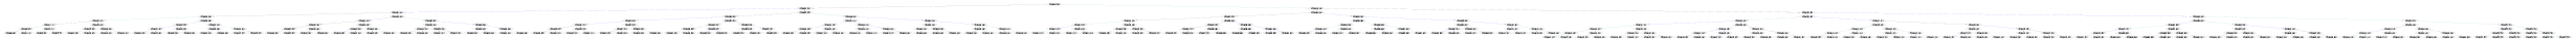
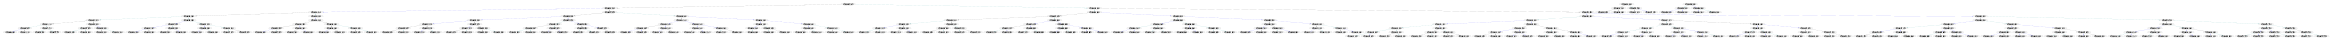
  digraph {
    fontname="DejaVu Sans Mono"
    node [fontname="DejaVu Sans Mono"]
    edge [color=teal fontname="DejaVu Sans Mono"]
    n1 [label="Node{data=[3469, 3469]}"]
    n2 [label="Node{data=[3167, 3167]}"]
    n3 [label="Node{data=[4806, 4806]}"]
    n4 [label="Node{data=[1544, 1544]}"]
    n5 [label="Node{data=[3199, 3199]}"]
    n6 [label="Node{data=[3542, 3542]}"]
    n7 [label="Node{data=[4893, 4893]}"]
    n8 [label="Node{data=[1025, 1025]}"]
    n9 [label="Node{data=[1612, 1612]}"]
    n10 [label="Node{data=[3183, 3183]}"]
    n11 [label="Node{data=[3452, 3452]}"]
    n12 [label="Node{data=[1017, 1017]}"]
    n13 [label="Node{data=[1033, 1033]}"]
    n14 [label="Node{data=[1604, 1604]}"]
-   n15 [label="Node{data=[3159, 3159]}"]
    n16 [label="Node{data=[744, 744]}"]
    n17 [label="Node{data=[1021, 1021]}"]
    n18 [label="Node{data=[1029, 1029]}"]
    n19 [label="Node{data=[1037, 1037]}"]
    n20 [label="Node{data=[589, 589]}"]
    n21 [label="Node{data=[974, 974]}"]
    n22 [label="Node{data=[1019, 1019]}"]
    n23 [label="Node{data=[1023, 1023]}"]
    n24 [label="Node{data=[556, 556]}"]
    n25 [label="Node{data=[740, 740]}"]
    n26 [label="Node{data=[958, 958]}"]
    n27 [label="Node{data=[999, 999]}"]
    n28 [label="Node{data=[1018, 1018]}"]
    n29 [label="Node{data=[1020, 1020]}"]
    n30 [label="Node{data=[1022, 1022]}"]
    n31 [label="Node{data=[1024, 1024]}"]
    n32 [label="Node{data=[1027, 1027]}"]
    n33 [label="Node{data=[1031, 1031]}"]
    n34 [label="Node{data=[1035, 1035]}"]
    n35 [label="Node{data=[1084, 1084]}"]
    n36 [label="Node{data=[1026, 1026]}"]
    n37 [label="Node{data=[1028, 1028]}"]
    n38 [label="Node{data=[1030, 1030]}"]
    n39 [label="Node{data=[1032, 1032]}"]
    n40 [label="Node{data=[1034, 1034]}"]
    n41 [label="Node{data=[1036, 1036]}"]
    n42 [label="Node{data=[1079, 1079]}"]
    n43 [label="Node{data=[1139, 1139]}"]
    n44 [label="Node{data=[1600, 1600]}"]
    n45 [label="Node{data=[1608, 1608]}"]
    n46 [label="Node{data=[1616, 1616]}"]
    n47 [label="Node{data=[3163, 3163]}"]
    n48 [label="Node{data=[1598, 1598]}"]
    n49 [label="Node{data=[1602, 1602]}"]
    n50 [label="Node{data=[1606, 1606]}"]
    n51 [label="Node{data=[1610, 1610]}"]
    n52 [label="Node{data=[1562, 1562]}"]
    n53 [label="Node{data=[1599, 1599]}"]
    n54 [label="Node{data=[1601, 1601]}"]
    n55 [label="Node{data=[1603, 1603]}"]
    n56 [label="Node{data=[1605, 1605]}"]
    n57 [label="Node{data=[1607, 1607]}"]
    n58 [label="Node{data=[1609, 1609]}"]
    n59 [label="Node{data=[1611, 1611]}"]
    n60 [label="Node{data=[1614, 1614]}"]
    n61 [label="Node{data=[1923, 1923]}"]
    n62 [label="Node{data=[3161, 3161]}"]
    n63 [label="Node{data=[3165, 3165]}"]
    n64 [label="Node{data=[1613, 1613]}"]
    n65 [label="Node{data=[1615, 1615]}"]
    n66 [label="Node{data=[1617, 1617]}"]
    n67 [label="Node{data=[2792, 2792]}"]
    n68 [label="Node{data=[3160, 3160]}"]
    n69 [label="Node{data=[3162, 3162]}"]
    n70 [label="Node{data=[3164, 3164]}"]
    n71 [label="Node{data=[3166, 3166]}"]
    n72 [label="Node{data=[3175, 3175]}"]
    n73 [label="Node{data=[3191, 3191]}"]
    n74 [label="Node{data=[3444, 3444]}"]
    n75 [label="Node{data=[3461, 3461]}"]
    n76 [label="Node{data=[3171, 3171]}"]
    n77 [label="Node{data=[3179, 3179]}"]
    n78 [label="Node{data=[3187, 3187]}"]
    n79 [label="Node{data=[3195, 3195]}"]
    n80 [label="Node{data=[3169, 3169]}"]
    n81 [label="Node{data=[3173, 3173]}"]
    n82 [label="Node{data=[3177, 3177]}"]
    n83 [label="Node{data=[3181, 3181]}"]
    n84 [label="Node{data=[3168, 3168]}"]
    n85 [label="Node{data=[3170, 3170]}"]
    n86 [label="Node{data=[3172, 3172]}"]
    n87 [label="Node{data=[3174, 3174]}"]
    n88 [label="Node{data=[3176, 3176]}"]
    n89 [label="Node{data=[3178, 3178]}"]
    n90 [label="Node{data=[3180, 3180]}"]
    n91 [label="Node{data=[3182, 3182]}"]
    n92 [label="Node{data=[3185, 3185]}"]
    n93 [label="Node{data=[3189, 3189]}"]
    n94 [label="Node{data=[3193, 3193]}"]
    n95 [label="Node{data=[3197, 3197]}"]
    n96 [label="Node{data=[3184, 3184]}"]
    n97 [label="Node{data=[3186, 3186]}"]
    n98 [label="Node{data=[3188, 3188]}"]
    n99 [label="Node{data=[3190, 3190]}"]
    n100 [label="Node{data=[3192, 3192]}"]
    n101 [label="Node{data=[3194, 3194]}"]
    n102 [label="Node{data=[3198, 3198]}"]
    n103 [label="Node{data=[3440, 3440]}"]
    n104 [label="Node{data=[3448, 3448]}"]
    n105 [label="Node{data=[3457, 3457]}"]
    n106 [label="Node{data=[3465, 3465]}"]
    n107 [label="Node{data=[3432, 3432]}"]
    n108 [label="Node{data=[3442, 3442]}"]
    n109 [label="Node{data=[3446, 3446]}"]
    n110 [label="Node{data=[3450, 3450]}"]
    n111 [label="Node{data=[3234, 3234]}"]
    n112 [label="Node{data=[3439, 3439]}"]
    n113 [label="Node{data=[3441, 3441]}"]
    n114 [label="Node{data=[3443, 3443]}"]
    n115 [label="Node{data=[3445, 3445]}"]
    n116 [label="Node{data=[3447, 3447]}"]
    n117 [label="Node{data=[3449, 3449]}"]
    n118 [label="Node{data=[3451, 3451]}"]
    n119 [label="Node{data=[3454, 3454]}"]
    n120 [label="Node{data=[3459, 3459]}"]
    n121 [label="Node{data=[3463, 3463]}"]
    n122 [label="Node{data=[3467, 3467]}"]
    n123 [label="Node{data=[3455, 3455]}"]
    n124 [label="Node{data=[3458, 3458]}"]
    n125 [label="Node{data=[3460, 3460]}"]
    n126 [label="Node{data=[3462, 3462]}"]
    n127 [label="Node{data=[3464, 3464]}"]
    n128 [label="Node{data=[3466, 3466]}"]
    n129 [label="Node{data=[3468, 3468]}"]
    n130 [label="Node{data=[3492, 3492]}"]
    n131 [label="Node{data=[3572, 3572]}"]
    n132 [label="Node{data=[4838, 4838]}"]
    n133 [label="Node{data=[6218, 6218]}"]
    n134 [label="Node{data=[3484, 3484]}"]
    n135 [label="Node{data=[3534, 3534]}"]
    n136 [label="Node{data=[3550, 3550]}"]
    n137 [label="Node{data=[3693, 3693]}"]
    n138 [label="Node{data=[3473, 3473]}"]
    n139 [label="Node{data=[3488, 3488]}"]
    n140 [label="Node{data=[3496, 3496]}"]
    n141 [label="Node{data=[3538, 3538]}"]
    n142 [label="Node{data=[3471, 3471]}"]
    n143 [label="Node{data=[3475, 3475]}"]
    n144 [label="Node{data=[3486, 3486]}"]
    n145 [label="Node{data=[3490, 3490]}"]
    n146 [label="Node{data=[3470, 3470]}"]
    n147 [label="Node{data=[3472, 3472]}"]
    n148 [label="Node{data=[3474, 3474]}"]
    n149 [label="Node{data=[3476, 3476]}"]
    n150 [label="Node{data=[3485, 3485]}"]
    n151 [label="Node{data=[3487, 3487]}"]
    n152 [label="Node{data=[3489, 3489]}"]
    n153 [label="Node{data=[3491, 3491]}"]
    n154 [label="Node{data=[3494, 3494]}"]
    n155 [label="Node{data=[3532, 3532]}"]
    n156 [label="Node{data=[3536, 3536]}"]
    n157 [label="Node{data=[3540, 3540]}"]
    n158 [label="Node{data=[3493, 3493]}"]
    n159 [label="Node{data=[3495, 3495]}"]
    n160 [label="Node{data=[3497, 3497]}"]
    n161 [label="Node{data=[3533, 3533]}"]
    n162 [label="Node{data=[3535, 3535]}"]
    n163 [label="Node{data=[3537, 3537]}"]
    n164 [label="Node{data=[3539, 3539]}"]
    n165 [label="Node{data=[3541, 3541]}"]
    n166 [label="Node{data=[3546, 3546]}"]
    n167 [label="Node{data=[3568, 3568]}"]
    n168 [label="Node{data=[3576, 3576]}"]
    n169 [label="Node{data=[4802, 4802]}"]
    n170 [label="Node{data=[3544, 3544]}"]
    n171 [label="Node{data=[3548, 3548]}"]
    n172 [label="Node{data=[3566, 3566]}"]
    n173 [label="Node{data=[3570, 3570]}"]
    n174 [label="Node{data=[3543, 3543]}"]
    n175 [label="Node{data=[3545, 3545]}"]
    n176 [label="Node{data=[3547, 3547]}"]
    n177 [label="Node{data=[3549, 3549]}"]
    n178 [label="Node{data=[3565, 3565]}"]
    n179 [label="Node{data=[3567, 3567]}"]
    n180 [label="Node{data=[3569, 3569]}"]
    n181 [label="Node{data=[3571, 3571]}"]
    n182 [label="Node{data=[3574, 3574]}"]
    n183 [label="Node{data=[3601, 3601]}"]
    n184 [label="Node{data=[4722, 4722]}"]
    n185 [label="Node{data=[4804, 4804]}"]
    n186 [label="Node{data=[3573, 3573]}"]
    n187 [label="Node{data=[3575, 3575]}"]
    n188 [label="Node{data=[3577, 3577]}"]
    n189 [label="Node{data=[3683, 3683]}"]
    n190 [label="Node{data=[4670, 4670]}"]
    n191 [label="Node{data=[4723, 4723]}"]
    n192 [label="Node{data=[4803, 4803]}"]
    n193 [label="Node{data=[4805, 4805]}"]
    n194 [label="Node{data=[4822, 4822]}"]
    n195 [label="Node{data=[4877, 4877]}"]
    n196 [label="Node{data=[5375, 5375]}"]
    n197 [label="Node{data=[9175, 9175]}"]
    n198 [label="Node{data=[4814, 4814]}"]
    n199 [label="Node{data=[4830, 4830]}"]
    n200 [label="Node{data=[4869, 4869]}"]
    n201 [label="Node{data=[4885, 4885]}"]
    n202 [label="Node{data=[4810, 4810]}"]
    n203 [label="Node{data=[4818, 4818]}"]
    n204 [label="Node{data=[4826, 4826]}"]
    n205 [label="Node{data=[4834, 4834]}"]
    n206 [label="Node{data=[4808, 4808]}"]
    n207 [label="Node{data=[4812, 4812]}"]
    n208 [label="Node{data=[4816, 4816]}"]
    n209 [label="Node{data=[4820, 4820]}"]
    n210 [label="Node{data=[4807, 4807]}"]
    n211 [label="Node{data=[4809, 4809]}"]
    n212 [label="Node{data=[4811, 4811]}"]
    n213 [label="Node{data=[4813, 4813]}"]
    n214 [label="Node{data=[4815, 4815]}"]
    n215 [label="Node{data=[4817, 4817]}"]
    n216 [label="Node{data=[4819, 4819]}"]
    n217 [label="Node{data=[4821, 4821]}"]
    n218 [label="Node{data=[4824, 4824]}"]
    n219 [label="Node{data=[4828, 4828]}"]
    n220 [label="Node{data=[4832, 4832]}"]
    n221 [label="Node{data=[4836, 4836]}"]
    n222 [label="Node{data=[4823, 4823]}"]
    n223 [label="Node{data=[4825, 4825]}"]
    n224 [label="Node{data=[4827, 4827]}"]
    n225 [label="Node{data=[4829, 4829]}"]
    n226 [label="Node{data=[4831, 4831]}"]
    n227 [label="Node{data=[4833, 4833]}"]
    n228 [label="Node{data=[4835, 4835]}"]
    n229 [label="Node{data=[4837, 4837]}"]
    n230 [label="Node{data=[4842, 4842]}"]
    n231 [label="Node{data=[4873, 4873]}"]
    n232 [label="Node{data=[4881, 4881]}"]
    n233 [label="Node{data=[4889, 4889]}"]
    n234 [label="Node{data=[4840, 4840]}"]
    n235 [label="Node{data=[4844, 4844]}"]
    n236 [label="Node{data=[4871, 4871]}"]
    n237 [label="Node{data=[4875, 4875]}"]
    n238 [label="Node{data=[4839, 4839]}"]
    n239 [label="Node{data=[4841, 4841]}"]
    n240 [label="Node{data=[4843, 4843]}"]
    n241 [label="Node{data=[4868, 4868]}"]
    n242 [label="Node{data=[4870, 4870]}"]
    n243 [label="Node{data=[4872, 4872]}"]
    n244 [label="Node{data=[4874, 4874]}"]
    n245 [label="Node{data=[4876, 4876]}"]
    n246 [label="Node{data=[4879, 4879]}"]
    n247 [label="Node{data=[4883, 4883]}"]
    n248 [label="Node{data=[4887, 4887]}"]
    n249 [label="Node{data=[4891, 4891]}"]
    n250 [label="Node{data=[4878, 4878]}"]
    n251 [label="Node{data=[4880, 4880]}"]
    n252 [label="Node{data=[4882, 4882]}"]
    n253 [label="Node{data=[4884, 4884]}"]
    n254 [label="Node{data=[4886, 4886]}"]
    n255 [label="Node{data=[4888, 4888]}"]
    n256 [label="Node{data=[4890, 4890]}"]
    n257 [label="Node{data=[4892, 4892]}"]
    n258 [label="Node{data=[5367, 5367]}"]
    n259 [label="Node{data=[6123, 6123]}"]
    n260 [label="Node{data=[8452, 8452]}"]
    n261 [label="Node{data=[9914, 9914]}"]
    n262 [label="Node{data=[4897, 4897]}"]
    n263 [label="Node{data=[5371, 5371]}"]
    n264 [label="Node{data=[6119, 6119]}"]
    n265 [label="Node{data=[6127, 6127]}"]
    n266 [label="Node{data=[4895, 4895]}"]
    n267 [label="Node{data=[5331, 5331]}"]
    n268 [label="Node{data=[5369, 5369]}"]
    n269 [label="Node{data=[5373, 5373]}"]
    n270 [label="Node{data=[4894, 4894]}"]
    n271 [label="Node{data=[4896, 4896]}"]
    n272 [label="Node{data=[5145, 5145]}"]
    n273 [label="Node{data=[5366, 5366]}"]
    n274 [label="Node{data=[5368, 5368]}"]
    n275 [label="Node{data=[5370, 5370]}"]
    n276 [label="Node{data=[5372, 5372]}"]
    n277 [label="Node{data=[5374, 5374]}"]
    n278 [label="Node{data=[6083, 6083]}"]
    n279 [label="Node{data=[6121, 6121]}"]
    n280 [label="Node{data=[6125, 6125]}"]
    n281 [label="Node{data=[6129, 6129]}"]
    n282 [label="Node{data=[6064, 6064]}"]
    n283 [label="Node{data=[6118, 6118]}"]
    n284 [label="Node{data=[6120, 6120]}"]
    n285 [label="Node{data=[6122, 6122]}"]
    n286 [label="Node{data=[6124, 6124]}"]
    n287 [label="Node{data=[6126, 6126]}"]
    n288 [label="Node{data=[6128, 6128]}"]
    n289 [label="Node{data=[6130, 6130]}"]
    n290 [label="Node{data=[8448, 8448]}"]
    n291 [label="Node{data=[8456, 8456]}"]
    n292 [label="Node{data=[9910, 9910]}"]
    n293 [label="Node{data=[9916, 9916]}"]
    n294 [label="Node{data=[8446, 8446]}"]
    n295 [label="Node{data=[8450, 8450]}"]
    n296 [label="Node{data=[8454, 8454]}"]
    n297 [label="Node{data=[8458, 8458]}"]
    n298 [label="Node{data=[8445, 8445]}"]
    n299 [label="Node{data=[8447, 8447]}"]
    n300 [label="Node{data=[8449, 8449]}"]
    n301 [label="Node{data=[8451, 8451]}"]
    n302 [label="Node{data=[8453, 8453]}"]
    n303 [label="Node{data=[8455, 8455]}"]
    n304 [label="Node{data=[8457, 8457]}"]
    n305 [label="Node{data=[8510, 8510]}"]
    n306 [label="Node{data=[9908, 9908]}"]
    n307 [label="Node{data=[9912, 9912]}"]
    n308 [label="Node{data=[9915, 9915]}"]
    n309 [label="Node{data=[9918, 9918]}"]
    n310 [label="Node{data=[9907, 9907]}"]
    n311 [label="Node{data=[9909, 9909]}"]
    n312 [label="Node{data=[9911, 9911]}"]
    n313 [label="Node{data=[9913, 9913]}"]
    n314 [label="Node{data=[9917, 9917]}"]
    n315 [label="Node{data=[9919, 9919]}"]
    n1 -> n2 [color=black]
    n1 -> n3
    n2 -> n4 [color=blue]
    n2 -> n5 [color=black]
    n3 -> n6
    n3 -> n7 [color=black]
    n4 -> n8 [color=black]
    n4 -> n9
    n5 -> n10 [color=black]
    n5 -> n11
    n6 -> n130 [color=black]
    n6 -> n131 [color=blue]
    n7 -> n132 [color=blue]
    n7 -> n133 [color=blue]
    n8 -> n12
    n8 -> n13
    n9 -> n14 [color=blue]
-   n9 -> n15
    n10 -> n72 [color=blue]
    n10 -> n73 [color=blue]
    n11 -> n74 [color=black]
    n11 -> n75 [color=blue]
    n12 -> n16 [color=black]
    n12 -> n17 [color=black]
    n13 -> n18 [color=blue]
    n13 -> n19
    n14 -> n44 [color=black]
    n14 -> n45 [color=black]
-   n15 -> n46 [color=black]
-   n15 -> n47 [color=blue]
    n16 -> n20
    n16 -> n21
    n17 -> n22 [color=black]
    n17 -> n23 [color=blue]
    n18 -> n32 [color=blue]
    n18 -> n33
    n19 -> n34 [color=blue]
    n19 -> n35
    n20 -> n24 [color=blue]
    n20 -> n25 [color=black]
    n21 -> n26
    n21 -> n27
    n22 -> n28
    n22 -> n29
    n23 -> n30 [color=black]
    n23 -> n31
    n32 -> n36 [color=blue]
    n32 -> n37 [color=black]
    n33 -> n38 [color=black]
    n33 -> n39 [color=blue]
    n34 -> n40 [color=blue]
    n34 -> n41
    n35 -> n42
    n35 -> n43 [color=black]
    n44 -> n48 [color=black]
    n44 -> n49 [color=blue]
    n45 -> n50 [color=black]
    n45 -> n51
    n46 -> n60 [color=black]
    n46 -> n61
    n47 -> n62
    n47 -> n63 [color=blue]
    n48 -> n52 [color=blue]
    n48 -> n53
    n49 -> n54 [color=black]
    n49 -> n55 [color=blue]
    n50 -> n56 [color=blue]
    n50 -> n57 [color=black]
    n51 -> n58 [color=black]
    n51 -> n59
    n60 -> n64 [color=black]
    n60 -> n65 [color=black]
    n61 -> n66 [color=black]
    n61 -> n67 [color=blue]
    n62 -> n68 [color=blue]
    n62 -> n69 [color=blue]
    n63 -> n70 [color=blue]
    n63 -> n71
    n72 -> n76 [color=blue]
    n72 -> n77 [color=black]
    n73 -> n78
    n73 -> n79 [color=blue]
    n74 -> n103 [color=blue]
    n74 -> n104 [color=blue]
    n75 -> n105 [color=blue]
    n75 -> n106 [color=blue]
    n76 -> n80 [color=black]
    n76 -> n81 [color=black]
    n77 -> n82 [color=blue]
    n77 -> n83 [color=black]
    n78 -> n92 [color=black]
    n78 -> n93
    n79 -> n94 [color=black]
    n79 -> n95 [color=blue]
    n80 -> n84 [color=black]
    n80 -> n85
    n81 -> n86 [color=blue]
    n81 -> n87
    n82 -> n88 [color=black]
    n82 -> n89
    n83 -> n90 [color=black]
    n83 -> n91
    n92 -> n96
    n92 -> n97
    n93 -> n98 [color=blue]
    n93 -> n99 [color=blue]
    n94 -> n100
    n94 -> n101
    n95 -> n102 [color=black]
    n103 -> n107 [color=black]
    n103 -> n108 [color=blue]
    n104 -> n109 [color=blue]
    n104 -> n110 [color=blue]
    n105 -> n119 [color=blue]
    n105 -> n120
    n106 -> n121 [color=blue]
    n106 -> n122
    n107 -> n111 [color=blue]
    n107 -> n112 [color=blue]
    n108 -> n113 [color=blue]
    n108 -> n114 [color=black]
    n109 -> n115 [color=black]
    n109 -> n116 [color=blue]
    n110 -> n117
    n110 -> n118 [color=black]
    n119 -> n123
    n120 -> n124
    n120 -> n125 [color=black]
    n121 -> n126 [color=black]
    n121 -> n127
    n122 -> n128 [color=black]
    n122 -> n129
    n130 -> n134 [color=black]
    n130 -> n135
    n131 -> n136
    n131 -> n137 [color=blue]
    n132 -> n194
    n132 -> n195 [color=blue]
    n133 -> n196 [color=black]
    n133 -> n197
    n134 -> n138
    n134 -> n139 [color=black]
    n135 -> n140 [color=blue]
    n135 -> n141 [color=blue]
    n136 -> n166 [color=blue]
    n136 -> n167
    n137 -> n168 [color=black]
    n137 -> n169 [color=blue]
    n138 -> n142 [color=blue]
    n138 -> n143 [color=black]
    n139 -> n144 [color=black]
    n139 -> n145
    n140 -> n154 [color=black]
    n140 -> n155 [color=blue]
    n141 -> n156
    n141 -> n157 [color=blue]
    n142 -> n146
    n142 -> n147
    n143 -> n148 [color=black]
    n143 -> n149 [color=blue]
    n144 -> n150 [color=black]
    n144 -> n151
    n145 -> n152
    n145 -> n153 [color=black]
    n154 -> n158
    n154 -> n159 [color=blue]
    n155 -> n160
    n155 -> n161
    n156 -> n162 [color=blue]
    n156 -> n163
    n157 -> n164 [color=blue]
    n157 -> n165 [color=blue]
    n166 -> n170
    n166 -> n171
    n167 -> n172 [color=blue]
    n167 -> n173
    n168 -> n182 [color=blue]
    n168 -> n183 [color=black]
    n169 -> n184 [color=black]
    n169 -> n185
    n170 -> n174 [color=blue]
    n170 -> n175 [color=blue]
    n171 -> n176
    n171 -> n177
    n172 -> n178 [color=black]
    n172 -> n179 [color=blue]
    n173 -> n180
    n173 -> n181
    n182 -> n186 [color=blue]
    n182 -> n187 [color=black]
    n183 -> n188
    n183 -> n189 [color=blue]
    n184 -> n190 [color=blue]
    n184 -> n191
    n185 -> n192 [color=black]
    n185 -> n193 [color=blue]
    n194 -> n198 [color=blue]
    n194 -> n199 [color=blue]
    n195 -> n200
    n195 -> n201 [color=black]
    n196 -> n258 [color=blue]
    n196 -> n259
    n197 -> n260 [color=black]
    n197 -> n261
    n198 -> n202
    n198 -> n203 [color=blue]
    n199 -> n204 [color=black]
    n199 -> n205 [color=black]
    n200 -> n230
    n200 -> n231
    n201 -> n232 [color=blue]
    n201 -> n233 [color=blue]
    n202 -> n206
    n202 -> n207
    n203 -> n208 [color=black]
    n203 -> n209
    n204 -> n218 [color=blue]
    n204 -> n219 [color=blue]
    n205 -> n220
    n205 -> n221 [color=black]
    n206 -> n210
    n206 -> n211 [color=blue]
    n207 -> n212 [color=black]
    n207 -> n213
    n208 -> n214 [color=black]
    n208 -> n215
    n209 -> n216 [color=black]
    n209 -> n217 [color=black]
    n218 -> n222 [color=black]
    n218 -> n223 [color=black]
    n219 -> n224 [color=blue]
    n219 -> n225 [color=blue]
    n220 -> n226
    n220 -> n227
    n221 -> n228
    n221 -> n229 [color=blue]
    n230 -> n234
    n230 -> n235
    n231 -> n236 [color=black]
    n231 -> n237 [color=blue]
    n232 -> n246
    n232 -> n247
    n233 -> n248 [color=black]
    n233 -> n249 [color=black]
    n234 -> n238 [color=blue]
    n234 -> n239 [color=black]
    n235 -> n240 [color=blue]
    n235 -> n241
    n236 -> n242 [color=blue]
    n236 -> n243 [color=blue]
    n237 -> n244 [color=blue]
    n237 -> n245
    n246 -> n250 [color=blue]
    n246 -> n251
    n247 -> n252 [color=blue]
    n247 -> n253
    n248 -> n254 [color=black]
    n248 -> n255
    n249 -> n256
    n249 -> n257 [color=black]
    n258 -> n262
    n258 -> n263 [color=black]
    n259 -> n264 [color=blue]
    n259 -> n265 [color=blue]
    n260 -> n290 [color=blue]
    n260 -> n291
    n261 -> n292
    n261 -> n293
    n262 -> n266 [color=blue]
    n262 -> n267 [color=blue]
    n263 -> n268 [color=blue]
    n263 -> n269 [color=blue]
    n264 -> n278
    n264 -> n279 [color=black]
    n265 -> n280 [color=black]
    n265 -> n281 [color=black]
    n266 -> n270 [color=black]
    n266 -> n271
    n267 -> n272
    n267 -> n273 [color=black]
    n268 -> n274
    n268 -> n275 [color=black]
    n269 -> n276
    n269 -> n277 [color=blue]
    n278 -> n282 [color=blue]
    n278 -> n283 [color=black]
    n279 -> n284 [color=blue]
    n279 -> n285 [color=blue]
    n280 -> n286
    n280 -> n287
    n281 -> n288 [color=blue]
    n281 -> n289 [color=black]
    n290 -> n294 [color=blue]
    n290 -> n295 [color=black]
    n291 -> n296 [color=blue]
    n291 -> n297 [color=black]
    n292 -> n306 [color=blue]
    n292 -> n307 [color=blue]
    n293 -> n308
    n293 -> n309 [color=black]
    n294 -> n298
    n294 -> n299 [color=blue]
    n295 -> n300
    n295 -> n301 [color=blue]
    n296 -> n302 [color=black]
    n296 -> n303 [color=blue]
    n297 -> n304 [color=blue]
    n297 -> n305
    n306 -> n310
    n306 -> n311 [color=blue]
    n307 -> n312 [color=black]
    n307 -> n313
    n309 -> n314
    n309 -> n315
  }
